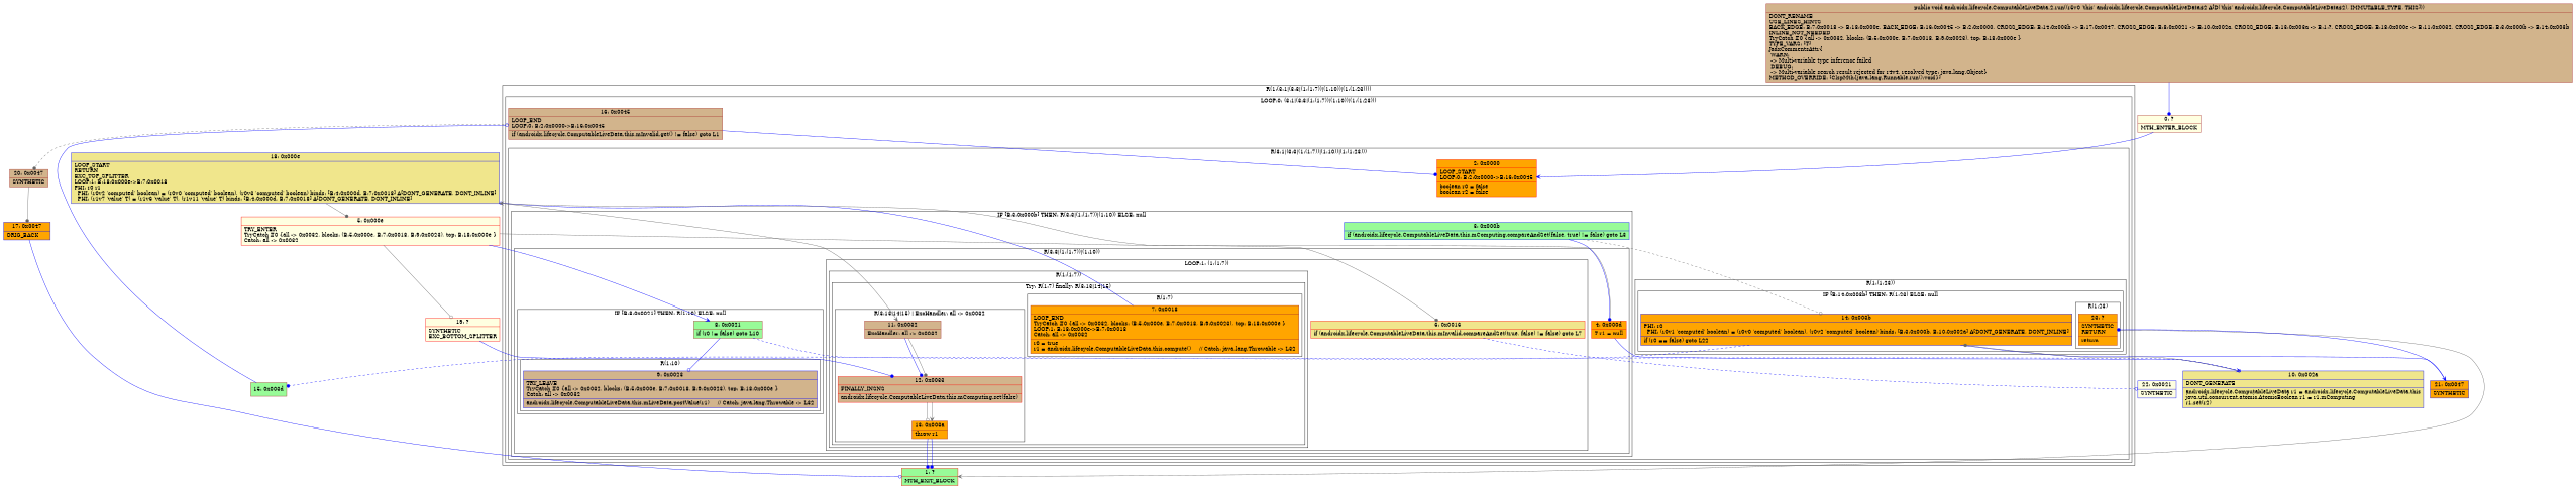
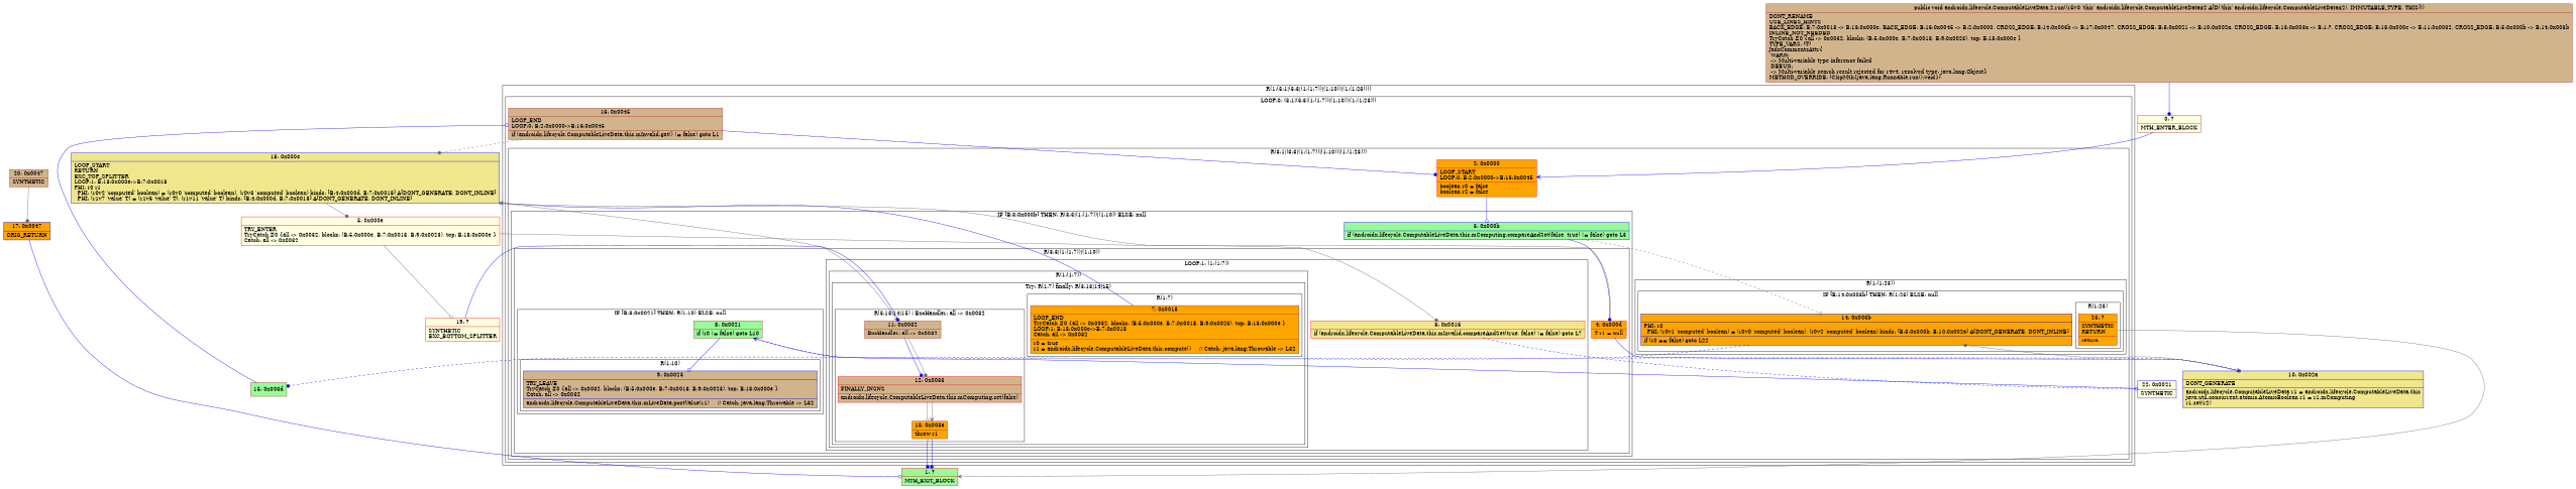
  digraph {
    node [color=brown fillcolor=orange shape=record style=filled]
    edge [arrowhead=dot color=blue]
    n1 [label="{7\:\ 0x0018|LOOP_END\lTryCatch #0 \{all \-\> 0x0032, blocks: (B:5:0x000e, B:7:0x0018, B:9:0x0023), top: B:18:0x000e \}\lLOOP:1: B:18:0x000e\-\>B:7:0x0018\lCatch: all \-\> 0x0032\l|r0 = true\lr1 = androidx.lifecycle.ComputableLiveData.this.compute()     \/\/ Catch: java.lang.Throwable \-\> L32\l}"]
    n2 [fillcolor=tan label="{11\:\ 0x0032|ExcHandler: all \-\> 0x0032\l}"]
    n3 [color=red fillcolor=tan label="{12\:\ 0x0033|FINALLY_INSNS\l|androidx.lifecycle.ComputableLiveData.this.mComputing.set(false)\l}"]
    n4 [label="{13\:\ 0x003a|throw r1\l}"]
    n5 [color=red fillcolor=khaki label="{6\:\ 0x0016|if (androidx.lifecycle.ComputableLiveData.this.mInvalid.compareAndSet(true, false) != false) goto L7\l}"]
    n6 [color=blue fillcolor=tan label="{9\:\ 0x0023|TRY_LEAVE\lTryCatch #0 \{all \-\> 0x0032, blocks: (B:5:0x000e, B:7:0x0018, B:9:0x0023), top: B:18:0x000e \}\lCatch: all \-\> 0x0032\l|androidx.lifecycle.ComputableLiveData.this.mLiveData.postValue(r1)     \/\/ Catch: java.lang.Throwable \-\> L32\l}"]
    n7 [fillcolor=palegreen label="{8\:\ 0x0021|if (r0 != false) goto L10\l}"]
    n8 [color=red label="{4\:\ 0x000d|T r1 = null\l}"]
    n9 [color=blue fillcolor=palegreen label="{3\:\ 0x000b|if (androidx.lifecycle.ComputableLiveData.this.mComputing.compareAndSet(false, true) != false) goto L3\l}"]
    n10 [label="{23\:\ ?|SYNTHETIC\lRETURN\l|return\l}"]
    n11 [color=blue label="{14\:\ 0x003b|PHI: r0 \l  PHI: (r0v1 'computed' boolean) = (r0v0 'computed' boolean), (r0v2 'computed' boolean) binds: [B:3:0x000b, B:10:0x002a] A[DONT_GENERATE, DONT_INLINE]\l|if (r0 == false) goto L22\l}"]
    n12 [color=red label="{2\:\ 0x0000|LOOP_START\lLOOP:0: B:2:0x0000\-\>B:16:0x0045\l|boolean r0 = false\lboolean r2 = false\l}"]
    n13 [fillcolor=tan label="{16\:\ 0x0045|LOOP_END\lLOOP:0: B:2:0x0000\-\>B:16:0x0045\l|if (androidx.lifecycle.ComputableLiveData.this.mInvalid.get() != false) goto L1\l}"]
    n14 [color=blue fillcolor=khaki label="{18\:\ 0x000e|LOOP_START\lRETURN\lEXC_TOP_SPLITTER\lLOOP:1: B:18:0x000e\-\>B:7:0x0018\lPHI: r0 r1 \l  PHI: (r0v2 'computed' boolean) = (r0v0 'computed' boolean), (r0v3 'computed' boolean) binds: [B:4:0x000d, B:7:0x0018] A[DONT_GENERATE, DONT_INLINE]\l  PHI: (r1v7 'value' T) = (r1v6 'value' T), (r1v11 'value' T) binds: [B:4:0x000d, B:7:0x0018] A[DONT_GENERATE, DONT_INLINE]\l}"]
    n15 [color=red fillcolor=palegreen label="{1\:\ ?|MTH_EXIT_BLOCK\l}"]
    n16 [color=blue fillcolor=lightyellow label="{22\:\ 0x0021|SYNTHETIC\l}"]
    n17 [color=blue fillcolor=khaki label="{10\:\ 0x002a|DONT_GENERATE\l|androidx.lifecycle.ComputableLiveData r1 = androidx.lifecycle.ComputableLiveData.this\ljava.util.concurrent.atomic.AtomicBoolean r1 = r1.mComputing\lr1.set(r2)\l}"]
    n18 [fillcolor=palegreen label="{15\:\ 0x003d}"]
-   n19 [color=blue label="{21\:\ 0x0047|SYNTHETIC\l}"]
    n20 [fillcolor=tan label="{20\:\ 0x0047|SYNTHETIC\l}"]
-   n21 [color=blue label="{17\:\ 0x0047|ORIG_BACK\l}"]
+   n21 [color=blue label="{17\:\ 0x0047|ORIG_RETURN\l}"]
    n22 [color=red fillcolor=lightyellow label="{5\:\ 0x000e|TRY_ENTER\lTryCatch #0 \{all \-\> 0x0032, blocks: (B:5:0x000e, B:7:0x0018, B:9:0x0023), top: B:18:0x000e \}\lCatch: all \-\> 0x0032\l}"]
    n23 [fillcolor=lightyellow label="{0\:\ ?|MTH_ENTER_BLOCK\l}"]
    n24 [color=red fillcolor=lightyellow label="{19\:\ ?|SYNTHETIC\lEXC_BOTTOM_SPLITTER\l}"]
    n25 [fillcolor=tan label="{public void androidx.lifecycle.ComputableLiveData.2.run((r5v0 'this' androidx.lifecycle.ComputableLiveData$2 A[D('this' androidx.lifecycle.ComputableLiveData$2), IMMUTABLE_TYPE, THIS]))  | DONT_RENAME\lUSE_LINES_HINTS\lBACK_EDGE: B:7:0x0018 \-\> B:18:0x000e, BACK_EDGE: B:16:0x0045 \-\> B:2:0x0000, CROSS_EDGE: B:14:0x003b \-\> B:17:0x0047, CROSS_EDGE: B:8:0x0021 \-\> B:10:0x002a, CROSS_EDGE: B:13:0x003a \-\> B:1:?, CROSS_EDGE: B:18:0x000e \-\> B:11:0x0032, CROSS_EDGE: B:3:0x000b \-\> B:14:0x003b\lINLINE_NOT_NEEDED\lTryCatch #0 \{all \-\> 0x0032, blocks: (B:5:0x000e, B:7:0x0018, B:9:0x0023), top: B:18:0x000e \}\lTYPE_VARS: [T]\lJadxCommentsAttr\{\l WARN: \l \-\> Multi\-variable type inference failed\l DEBUG: \l \-\> Multi\-variable search result rejected for r4v4, resolved type: java.lang.Object\}\lMETHOD_OVERRIDE: [ClspMth\{java.lang.Runnable.run():void\}]\l}"]
    subgraph cluster_1 {
      label="R(1:(3:1|(3:3|(1:(1:7))|(1:10))|(1:(1:23))))"
      subgraph cluster_2 {
        label="LOOP:0: (3:1|(3:3|(1:(1:7))|(1:10))|(1:(1:23)))"
        n13
        subgraph cluster_3 {
          label="R(3:1|(3:3|(1:(1:7))|(1:10))|(1:(1:23)))"
          n12
          subgraph cluster_4 {
            label="IF [B:3:0x000b] THEN: R(3:3|(1:(1:7))|(1:10)) ELSE: null"
            n9
            subgraph cluster_5 {
              label="R(3:3|(1:(1:7))|(1:10))"
              n8
              subgraph cluster_6 {
                label="LOOP:1: (1:(1:7))"
                n5
                subgraph cluster_7 {
                  label="R(1:(1:7))"
                  subgraph cluster_8 {
                    label="Try: R(1:7) finally: R(3:13|14|15)"
                    subgraph cluster_9 {
                      label="R(1:7)"
                      n1
                    }
                    subgraph cluster_10 {
                      label="R(3:13|14|15) | ExcHandler: all \-\> 0x0032\l"
                      n2
                      n3
                      n4
                    }
                  }
                }
              }
              subgraph cluster_11 {
                label="IF [B:8:0x0021] THEN: R(1:10) ELSE: null"
                n7
                subgraph cluster_12 {
                  label="R(1:10)"
                  n6
                }
              }
            }
          }
          subgraph cluster_13 {
            label="R(1:(1:23))"
            subgraph cluster_14 {
              label="IF [B:14:0x003b] THEN: R(1:23) ELSE: null"
              n11
              subgraph cluster_15 {
                label="R(1:23)"
                n10
              }
            }
          }
        }
      }
    }
    subgraph cluster_16 {
      label="R(3:13|14|15) | ExcHandler: all \-\> 0x0032\l"
    }
    n1 -> n14 [arrowhead=odot]
    n2 -> n3
    n2 -> n3 [color=gray40]
    n3 -> n4 [arrowhead=odot color=gray40]
    n3 -> n4 [arrowhead=vee color=gray40]
    n4 -> n15
    n4 -> n15
    n5 -> n16 [arrowhead=odot style=dashed]
    n7 -> n6 [arrowhead=odot]
    n7 -> n17 [arrowhead=odot style=dashed]
    n8 -> n14 [arrowhead=vee color=gray40]
    n8 -> n17 [arrowhead=vee]
    n9 -> n8
    n9 -> n11 [arrowhead=odot color=gray40 style=dashed]
    n10 -> n15 [arrowhead=vee color=gray40]
    n11 -> n18 [style=dashed]
-   n11 -> n19 [arrowhead=vee]
+   n12 -> n9 [arrowhead=odot]
    n13 -> n12
-   n13 -> n20 [color=gray40 style=dashed]
+   n13 -> n14 [color=gray40 style=dashed]
    n14 -> n2 [arrowhead=vee color=gray40]
    n14 -> n22 [color=gray40]
-   n22 -> n7 [arrowhead=vee]
+   n16 -> n7 [arrowhead=vee]
    n17 -> n11 [color=gray40]
    n18 -> n13 [arrowhead=odot]
-   n19 -> n10
    n20 -> n21 [color=gray40]
    n21 -> n15 [arrowhead=odot]
    n22 -> n5 [color=gray40]
    n22 -> n24 [arrowhead=odot color=gray40]
    n23 -> n12 [arrowhead=vee]
-   n24 -> n3
+   n24 -> n2
    n25 -> n23
  }
